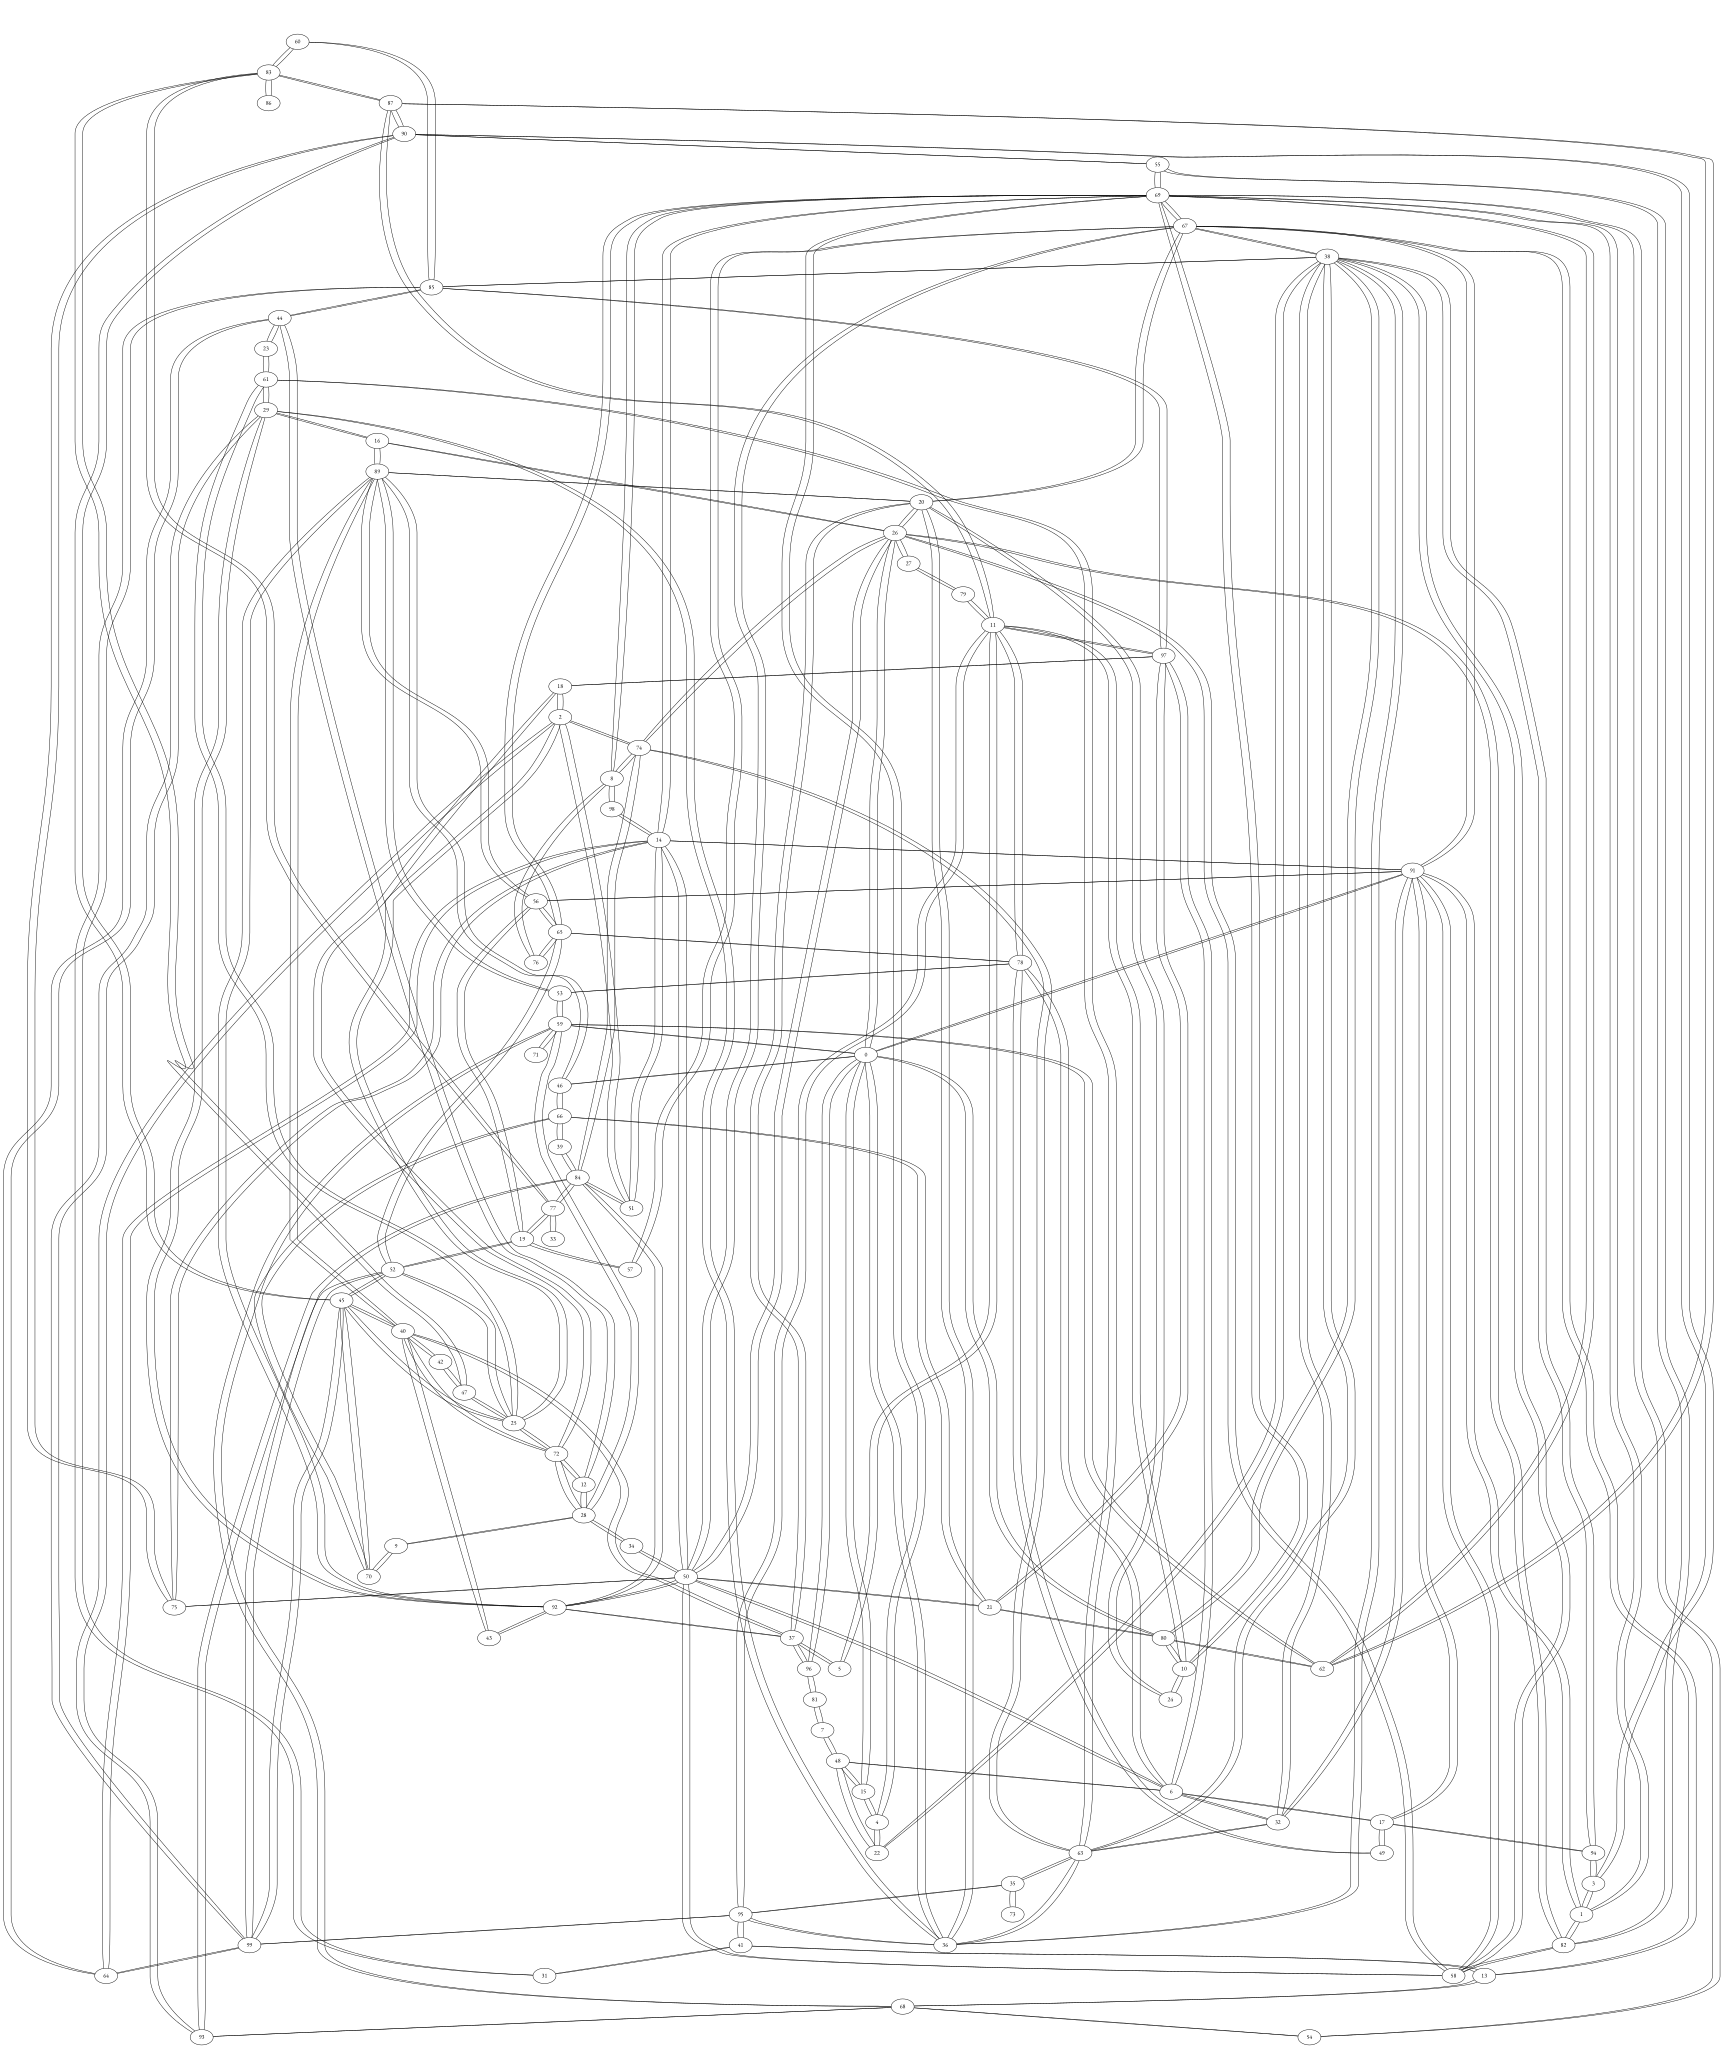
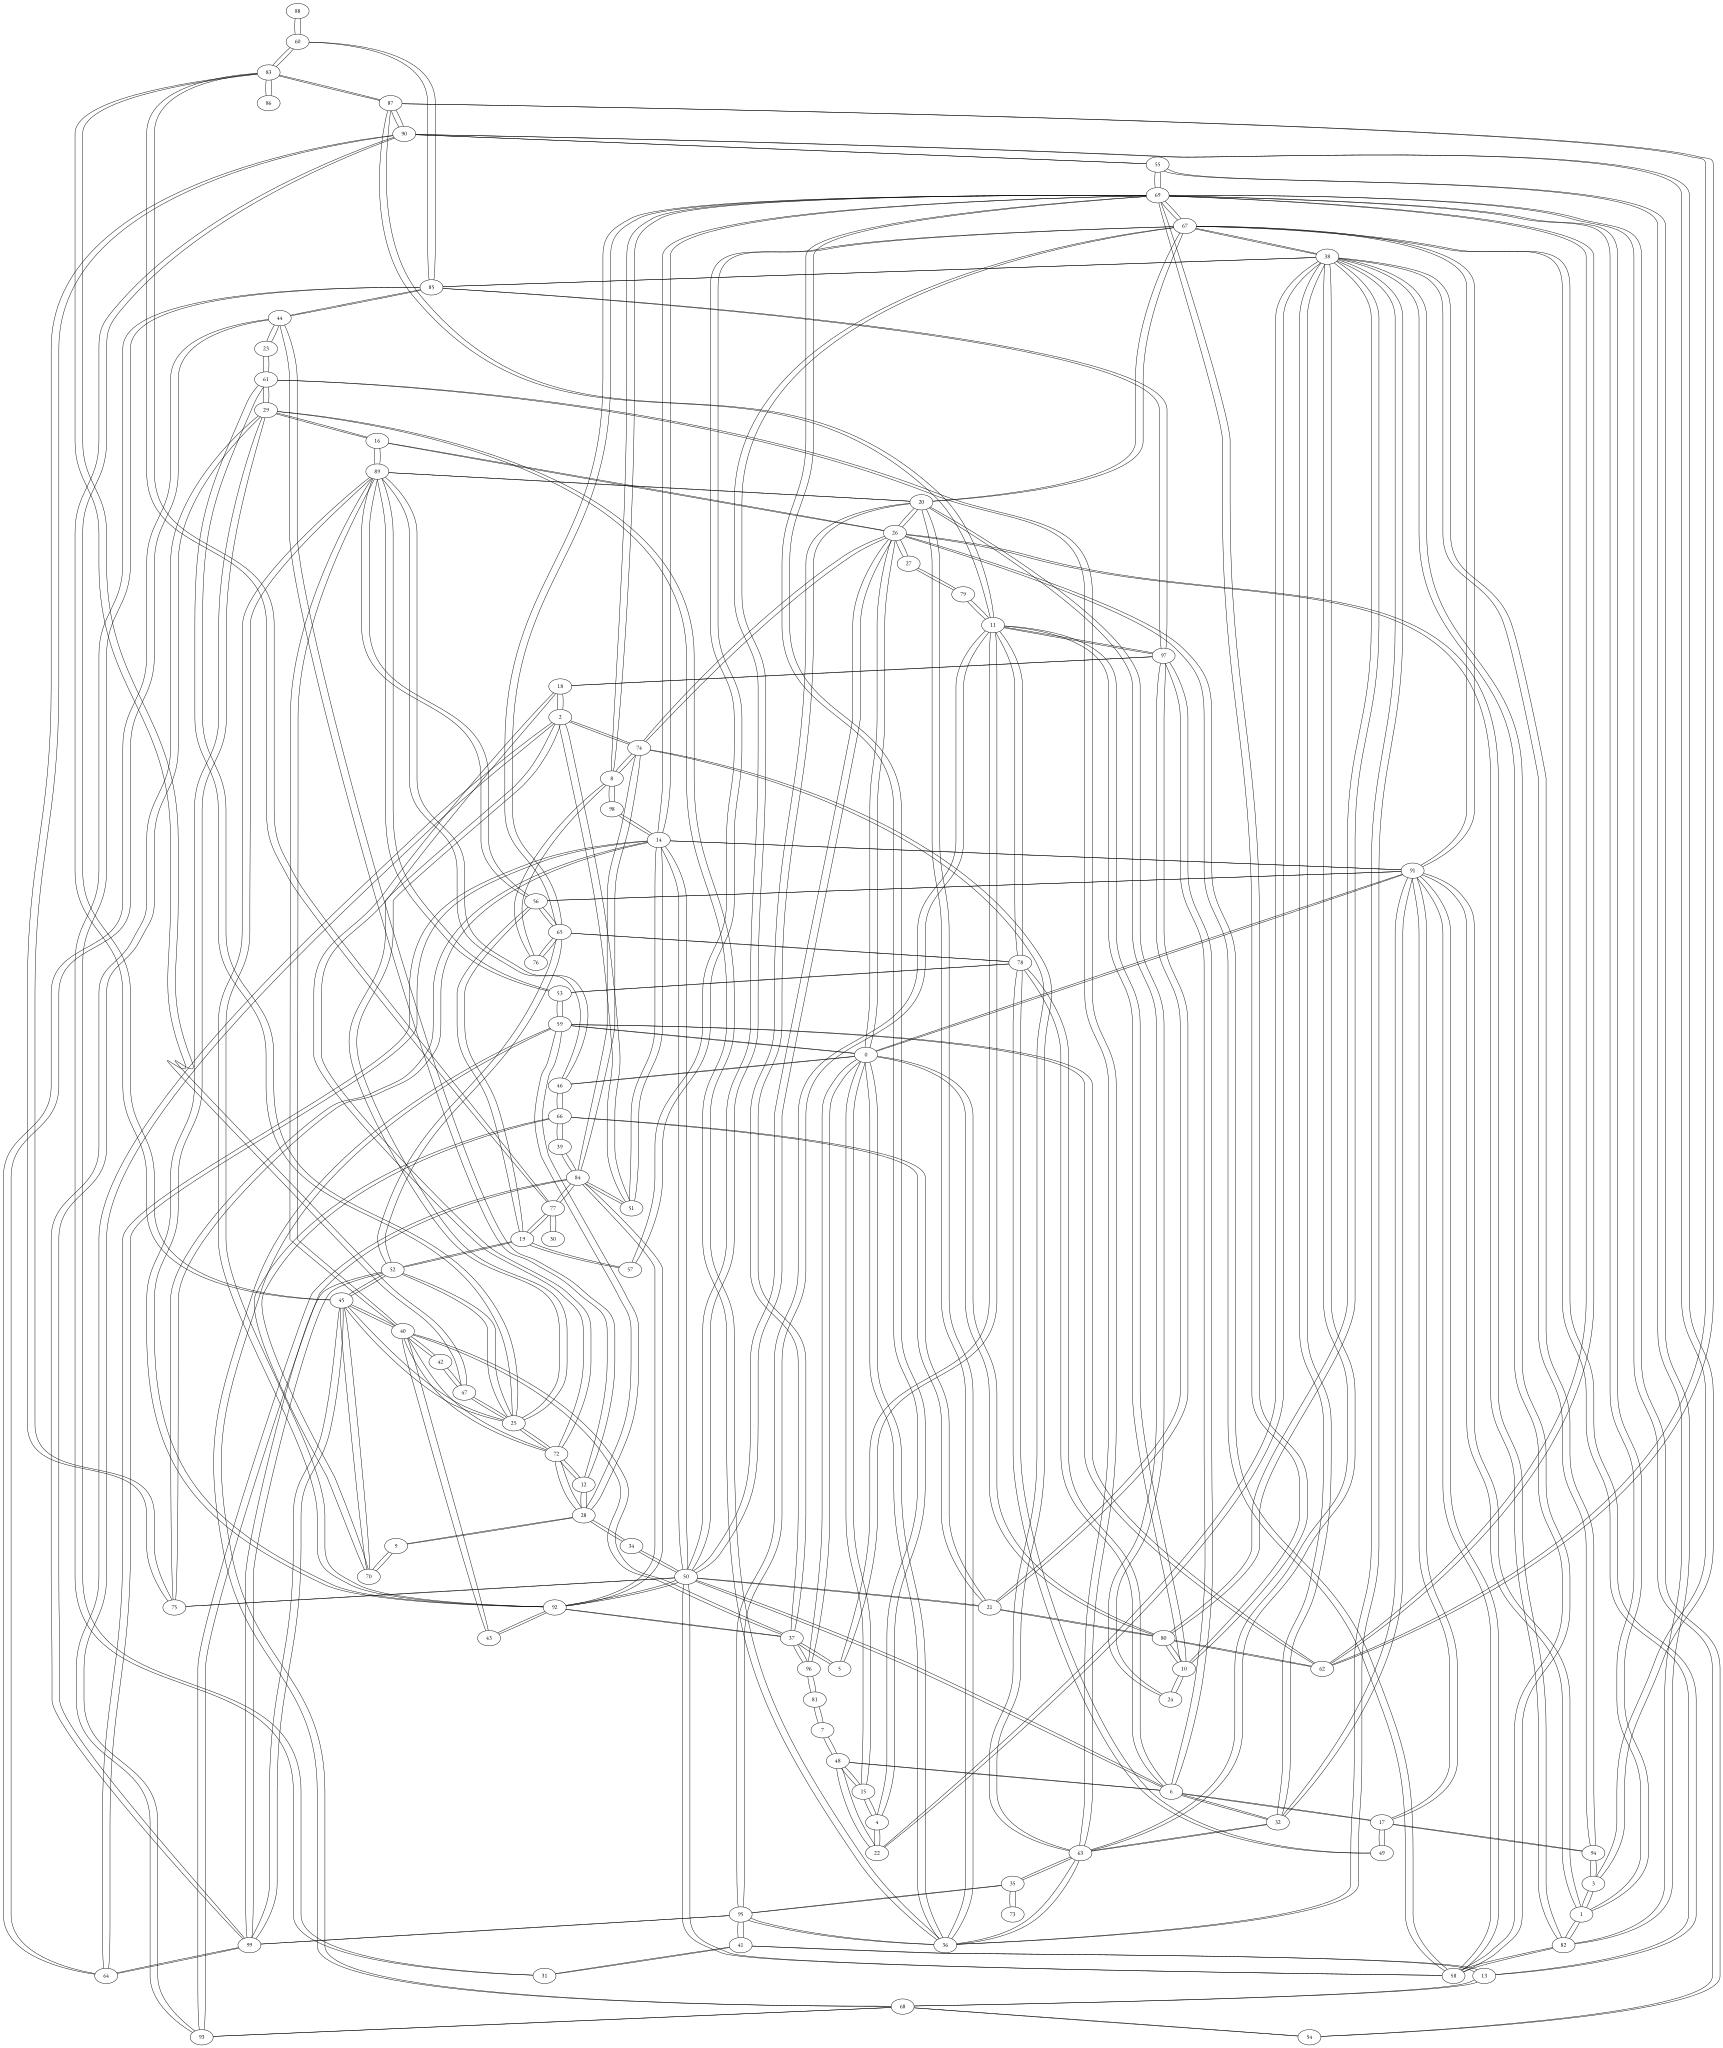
  graph {
    fontname="EB Garamond"
    node [fontname="EB Garamond"]
    edge [fontname="EB Garamond"]
+   88
    60
    85
    83
    38
    97
    31
    44
    87
    77
    47
    86
    89
    20
    46
    53
    40
    56
    16
    92
    67
    37
    36
    24
    26
    0
    66
    78
    59
    45
    43
    72
    42
    91
    19
    65
    29
    50
    84
    69
    57
    n42 [label=13]
    96
    5
    63
    95
    10
    82
    58
    74
    27
    80
    15
    70
    21
    39
    11
    6
    49
    62
    68
    28
-   71
    90
    99
    52
    25
    18
    12
    14
    1
    17
    32
    76
    61
    75
    34
    51
    93
    3
    55
    94
    98
    64
    79
    2
    9
    54
    8
    4
    81
    48
    22
    35
    41
-   30 [label=33]
+   30
    23
    73
    7
+   88 -- 60
+   60 -- 88
    60 -- 85
    60 -- 83
    85 -- 60
    85 -- 38
    85 -- 97
    85 -- 31
    85 -- 44
    83 -- 60
    83 -- 87
    83 -- 77
    83 -- 47
    83 -- 86
    38 -- 85
    38 -- 67
    38 -- 36
    38 -- 63
    38 -- 58
    38 -- 80
    38 -- 32
    38 -- 94
    38 -- 22
    97 -- 85
    97 -- 21
    97 -- 11
    97 -- 6
    97 -- 18
    31 -- 85
    31 -- 41
    44 -- 85
    44 -- 12
    44 -- 64
    44 -- 23
    87 -- 83
    87 -- 11
    87 -- 62
    87 -- 90
    77 -- 83
    77 -- 19
    77 -- 84
    77 -- 30
    47 -- 83
    47 -- 42
    47 -- 25
    86 -- 83
    89 -- 20
    89 -- 46
    89 -- 53
    89 -- 40
    89 -- 56
    89 -- 16
    89 -- 92
    20 -- 89
    20 -- 67
    20 -- 37
    20 -- 36
    20 -- 24
    20 -- 26
    46 -- 89
    46 -- 0
    46 -- 66
    53 -- 89
    53 -- 78
    53 -- 59
    40 -- 89
    40 -- 37
    40 -- 45
    40 -- 43
    40 -- 72
    40 -- 42
    56 -- 89
    56 -- 91
    56 -- 19
    56 -- 65
    16 -- 89
    16 -- 26
    16 -- 29
    92 -- 89
    92 -- 37
    92 -- 43
    92 -- 29
    92 -- 50
    92 -- 84
    67 -- 38
    67 -- 20
    67 -- 91
    67 -- 50
    67 -- 69
    67 -- 57
    67 -- n42
    37 -- 20
    37 -- 40
    37 -- 92
    37 -- 96
    37 -- 5
    36 -- 38
    36 -- 20
    36 -- 0
    36 -- 29
    36 -- 63
    36 -- 95
    24 -- 20
    24 -- 10
    26 -- 20
    26 -- 16
    26 -- 0
    26 -- 50
    26 -- 82
    26 -- 58
    26 -- 74
    26 -- 27
    0 -- 46
    0 -- 36
    0 -- 26
    0 -- 59
    0 -- 91
    0 -- 96
    0 -- 80
    0 -- 15
    66 -- 46
    66 -- 70
    66 -- 21
    66 -- 39
    78 -- 53
    78 -- 65
    78 -- 11
    78 -- 6
    78 -- 49
    59 -- 53
    59 -- 0
    59 -- 62
    59 -- 68
    59 -- 28
-   59 -- 71
    45 -- 40
    45 -- 70
    45 -- 90
    45 -- 99
    45 -- 52
    45 -- 25
    43 -- 40
    43 -- 92
    72 -- 40
    72 -- 28
    72 -- 25
    72 -- 18
    72 -- 12
    42 -- 47
    42 -- 40
    91 -- 56
    91 -- 67
    91 -- 0
    91 -- 58
    91 -- 14
    91 -- 1
    91 -- 17
    91 -- 32
    19 -- 77
    19 -- 56
    19 -- 57
    19 -- 52
    65 -- 56
    65 -- 78
    65 -- 69
    65 -- 52
    65 -- 76
    29 -- 16
    29 -- 92
    29 -- 36
    29 -- 99
    29 -- 61
    50 -- 92
    50 -- 67
    50 -- 26
    50 -- 58
    50 -- 21
    50 -- 6
    50 -- 14
    50 -- 75
    50 -- 34
    84 -- 77
    84 -- 92
    84 -- 74
    84 -- 39
    84 -- 51
    84 -- 93
    69 -- 67
    69 -- 65
    69 -- 10
    69 -- 62
    69 -- 14
    69 -- 1
    69 -- 55
    69 -- 54
    69 -- 8
    69 -- 4
    57 -- 67
    57 -- 19
    n42 -- 67
    n42 -- 68
    n42 -- 41
    96 -- 37
    96 -- 0
    96 -- 81
    5 -- 37
    5 -- 11
    63 -- 38
    63 -- 36
    63 -- 74
    63 -- 32
    63 -- 61
    63 -- 35
    95 -- 36
    95 -- 11
    95 -- 99
    95 -- 35
    95 -- 41
    10 -- 24
    10 -- 69
    10 -- 80
    10 -- 11
    82 -- 26
    82 -- 58
    82 -- 1
    82 -- 55
    58 -- 38
    58 -- 26
    58 -- 91
    58 -- 50
    58 -- 82
    74 -- 26
    74 -- 84
    74 -- 63
    74 -- 2
    74 -- 8
    27 -- 26
    27 -- 79
    80 -- 38
    80 -- 0
    80 -- 10
    80 -- 21
    80 -- 62
    15 -- 0
    15 -- 4
    15 -- 48
    70 -- 66
    70 -- 45
    70 -- 9
    21 -- 97
    21 -- 66
    21 -- 50
    21 -- 80
    39 -- 66
    39 -- 84
    11 -- 97
    11 -- 87
    11 -- 78
    11 -- 5
    11 -- 95
    11 -- 10
    11 -- 79
    6 -- 97
    6 -- 78
    6 -- 50
    6 -- 17
    6 -- 32
    6 -- 48
    49 -- 78
    49 -- 17
    62 -- 87
    62 -- 59
    62 -- 69
    62 -- 80
    68 -- 59
    68 -- n42
    68 -- 93
    68 -- 54
    28 -- 59
    28 -- 72
    28 -- 12
    28 -- 34
    28 -- 9
-   71 -- 59
    90 -- 87
    90 -- 45
    90 -- 75
    90 -- 3
    90 -- 55
    99 -- 45
    99 -- 29
    99 -- 95
    99 -- 52
    99 -- 64
    52 -- 45
    52 -- 19
    52 -- 65
    52 -- 99
    52 -- 25
    25 -- 47
    25 -- 45
    25 -- 72
    25 -- 52
    25 -- 61
    25 -- 2
    18 -- 97
    18 -- 72
    18 -- 2
    12 -- 44
    12 -- 72
    12 -- 28
    14 -- 91
    14 -- 50
    14 -- 69
    14 -- 75
    14 -- 51
    14 -- 98
    14 -- 64
    1 -- 91
    1 -- 69
    1 -- 82
    1 -- 3
    17 -- 91
    17 -- 6
    17 -- 49
    17 -- 94
    32 -- 38
    32 -- 91
    32 -- 63
    32 -- 6
    76 -- 65
    76 -- 8
    61 -- 29
    61 -- 63
    61 -- 25
    61 -- 23
    75 -- 50
    75 -- 90
    75 -- 14
    34 -- 50
    34 -- 28
    51 -- 84
    51 -- 14
    51 -- 2
    93 -- 84
    93 -- 68
    93 -- 2
    3 -- 90
    3 -- 1
    3 -- 94
    55 -- 69
    55 -- 82
    55 -- 90
    94 -- 38
    94 -- 17
    94 -- 3
    98 -- 14
    98 -- 8
    64 -- 44
    64 -- 99
    64 -- 14
    79 -- 27
    79 -- 11
    2 -- 74
    2 -- 25
    2 -- 18
    2 -- 51
    2 -- 93
    9 -- 70
    9 -- 28
    54 -- 69
    54 -- 68
    8 -- 69
    8 -- 74
    8 -- 76
    8 -- 98
    4 -- 69
    4 -- 15
    4 -- 22
    81 -- 96
    81 -- 7
    48 -- 15
    48 -- 6
    48 -- 22
    48 -- 7
    22 -- 38
    22 -- 4
    22 -- 48
    35 -- 63
    35 -- 95
    35 -- 73
    41 -- 31
    41 -- n42
    41 -- 95
    30 -- 77
    23 -- 44
    23 -- 61
    73 -- 35
    7 -- 81
    7 -- 48
  }
